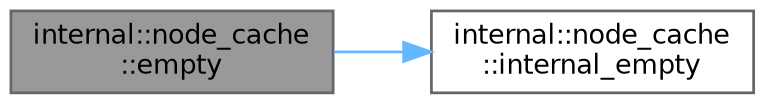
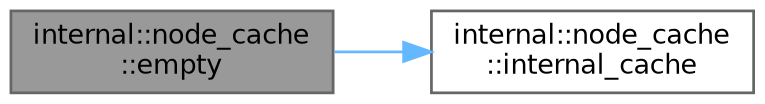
  digraph {
    rankdir=LR
    node [fontname=Helvetica fontsize=10 shape=box style=filled]
    n1 [color=gray40 fillcolor=grey60 fontcolor=black height=0.2 label="internal::node_cache\l::empty" width=0.4]
-   n2 [color=grey40 fillcolor=white height=0.2 label="internal::node_cache\l::internal_empty" width=0.4]
+   n2 [color=grey40 fillcolor=white height=0.2 label="internal::node_cache\l::internal_cache" width=0.4]
    n1 -> n2 [color=steelblue1 fontname=Helvetica fontsize=10 labelfontname=Helvetica labelfontsize=10 style=solid]
  }
